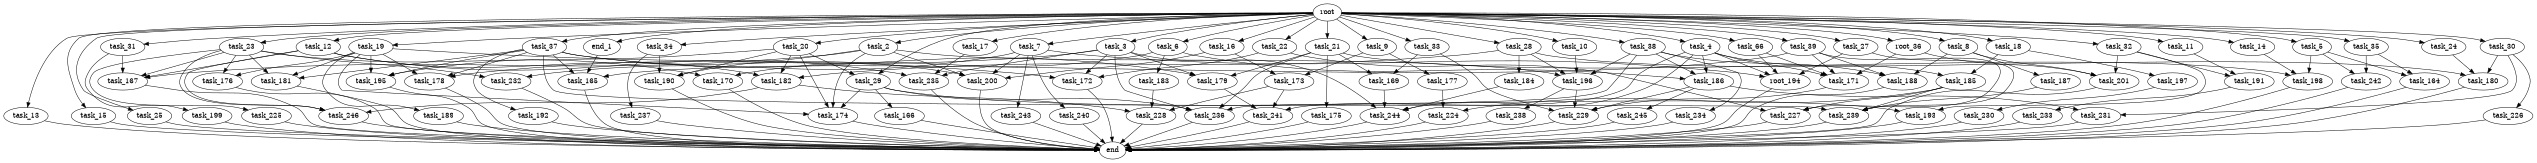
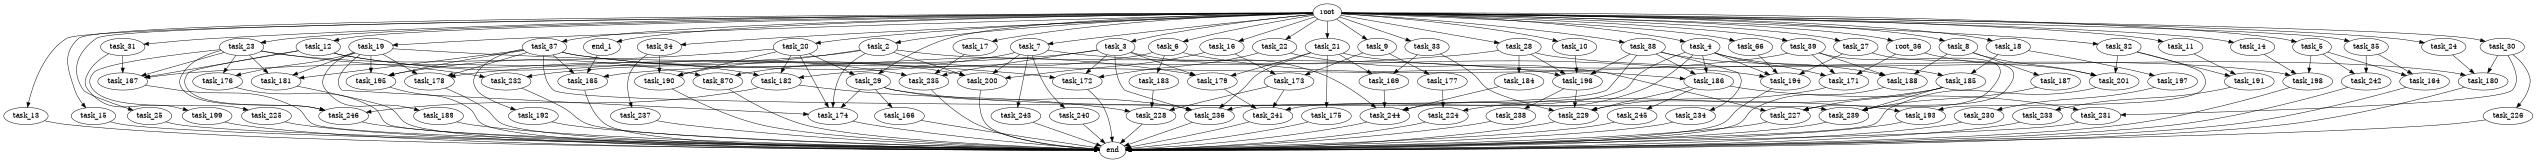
  digraph {
    n1 [label=end_1]
    root
    task_2
    task_3
    task_4
    task_5
    task_6
    task_7
    task_8
    task_9
    task_10
    task_11
    task_12
    task_13
    task_14
    task_15
    task_16
    task_17
    task_18
    task_19
    task_20
    task_21
    task_22
    task_23
    task_24
    task_25
    n27 [label=task_66]
    task_27
    task_28
    task_29
    task_30
    task_31
    task_32
    task_33
    task_34
    task_35
    n37 [label=root_36]
    task_37
    task_38
    task_39
    task_165
    task_167
    task_174
    task_190
    task_196
    task_200
    task_172
    task_178
    task_179
    task_235
    task_236
    task_244
    task_171
    task_185
    task_186
-   task_194 [label=root_194]
+   task_194
    task_241
    task_164
    task_198
    task_242
-   task_170
+   task_170 [label=task_870]
    task_183
    task_232
    task_240
    task_243
    task_187
    task_188
    task_201
    task_173
    task_177
    task_191
    task_182
    task_246
    end
    task_197
    task_176
    task_181
    task_189
    task_195
    task_169
    task_175
    task_227
    task_225
    task_180
    task_239
    task_184
    task_193
    task_166
    task_226
    task_231
    task_199
    task_229
    task_237
    task_192
    task_234
    task_238
    task_224
    task_245
    task_228
    task_233
    task_230
    n1 -> task_165
    root -> n1
    root -> task_2
    root -> task_3
    root -> task_4
    root -> task_5
    root -> task_6
    root -> task_7
    root -> task_8
    root -> task_9
    root -> task_10
    root -> task_11
    root -> task_12
    root -> task_13
    root -> task_14
    root -> task_15
    root -> task_16
    root -> task_17
    root -> task_18
    root -> task_19
    root -> task_20
    root -> task_21
    root -> task_22
    root -> task_23
    root -> task_24
    root -> task_25
    root -> n27
    root -> task_27
    root -> task_28
    root -> task_29
    root -> task_30
    root -> task_31
    root -> task_32
    root -> task_33
    root -> task_34
    root -> task_35
    root -> n37
    root -> task_37
    root -> task_38
    root -> task_39
    task_2 -> task_167
    task_2 -> task_174
    task_2 -> task_190
    task_2 -> task_196
    task_2 -> task_200
    task_3 -> task_172
    task_3 -> task_178
    task_3 -> task_179
    task_3 -> task_235
    task_3 -> task_236
    task_3 -> task_244
    task_4 -> task_244
    task_4 -> task_171
    task_4 -> task_185
    task_4 -> task_186
    task_4 -> task_194
    task_4 -> task_241
    task_5 -> task_164
    task_5 -> task_198
    task_5 -> task_242
    task_6 -> task_186
    task_6 -> task_170
    task_6 -> task_183
    task_7 -> task_200
    task_7 -> task_194
    task_7 -> task_232
    task_7 -> task_240
    task_7 -> task_243
    task_8 -> task_187
    task_8 -> task_188
    task_8 -> task_201
    task_9 -> task_173
    task_9 -> task_177
    task_10 -> task_196
    task_11 -> task_191
    task_12 -> task_167
    task_12 -> task_235
    task_12 -> task_182
    task_12 -> task_246
    task_13 -> end
    task_14 -> task_198
    task_15 -> end
    task_16 -> task_200
    task_16 -> task_173
    task_17 -> task_235
    task_18 -> task_185
    task_18 -> task_197
    task_19 -> task_174
    task_19 -> task_172
    task_19 -> task_178
    task_19 -> task_176
    task_19 -> task_181
    task_19 -> task_189
    task_19 -> task_195
    task_20 -> task_29
    task_20 -> task_174
    task_20 -> task_190
    task_20 -> task_182
    task_20 -> task_195
    task_21 -> task_179
    task_21 -> task_236
    task_21 -> task_198
    task_21 -> task_169
    task_21 -> task_175
    task_22 -> task_172
    task_22 -> task_227
    task_23 -> task_167
    task_23 -> task_170
    task_23 -> task_232
    task_23 -> task_246
    task_23 -> task_176
    task_23 -> task_181
    task_23 -> task_225
    task_24 -> task_180
    task_25 -> end
-   n27 -> task_171
    n27 -> task_194
    task_27 -> task_194
    task_27 -> task_239
    task_28 -> task_196
    task_28 -> task_182
    task_28 -> task_180
    task_28 -> task_184
    task_29 -> task_174
    task_29 -> task_236
    task_29 -> task_193
    task_29 -> task_166
    task_30 -> task_180
    task_30 -> task_226
    task_30 -> task_231
    task_31 -> task_167
    task_31 -> task_199
    task_32 -> task_201
    task_32 -> task_191
    task_32 -> task_193
    task_33 -> task_169
    task_33 -> task_229
    task_34 -> task_190
    task_34 -> task_237
    task_35 -> task_164
    task_35 -> task_242
    n37 -> task_171
    n37 -> task_201
    task_37 -> task_165
    task_37 -> task_200
    task_37 -> task_178
    task_37 -> task_179
    task_37 -> task_181
    task_37 -> task_195
    task_37 -> task_239
    task_37 -> task_192
    task_38 -> task_196
    task_38 -> task_236
    task_38 -> task_186
    task_38 -> task_188
    task_38 -> task_234
    task_39 -> task_165
    task_39 -> task_171
    task_39 -> task_188
    task_39 -> task_227
    task_165 -> end
    task_167 -> end
    task_174 -> end
    task_190 -> end
    task_196 -> task_229
    task_196 -> task_238
    task_200 -> end
    task_172 -> end
    task_178 -> end
    task_179 -> task_241
    task_235 -> end
    task_236 -> end
    task_244 -> end
    task_171 -> task_229
    task_185 -> task_227
    task_185 -> task_239
    task_185 -> task_224
    task_186 -> task_231
    task_186 -> task_229
    task_186 -> task_245
    task_194 -> end
    task_241 -> end
    task_164 -> end
    task_198 -> end
    task_242 -> end
    task_170 -> end
    task_183 -> task_228
    task_232 -> end
    task_240 -> end
    task_243 -> end
    task_187 -> task_239
    task_188 -> end
    task_201 -> end
    task_173 -> task_241
    task_173 -> task_228
    task_177 -> task_224
    task_191 -> task_233
    task_182 -> task_246
    task_182 -> task_228
    task_246 -> end
    task_197 -> task_230
    task_176 -> end
    task_181 -> end
    task_189 -> end
    task_195 -> end
    task_169 -> task_244
    task_175 -> end
    task_227 -> end
    task_225 -> end
    task_180 -> end
    task_239 -> end
    task_184 -> task_244
    task_193 -> end
    task_166 -> end
    task_226 -> end
    task_231 -> end
    task_199 -> end
    task_229 -> end
    task_237 -> end
    task_192 -> end
    task_234 -> end
    task_238 -> end
    task_224 -> end
    task_245 -> end
    task_228 -> end
    task_233 -> end
    task_230 -> end
  }
